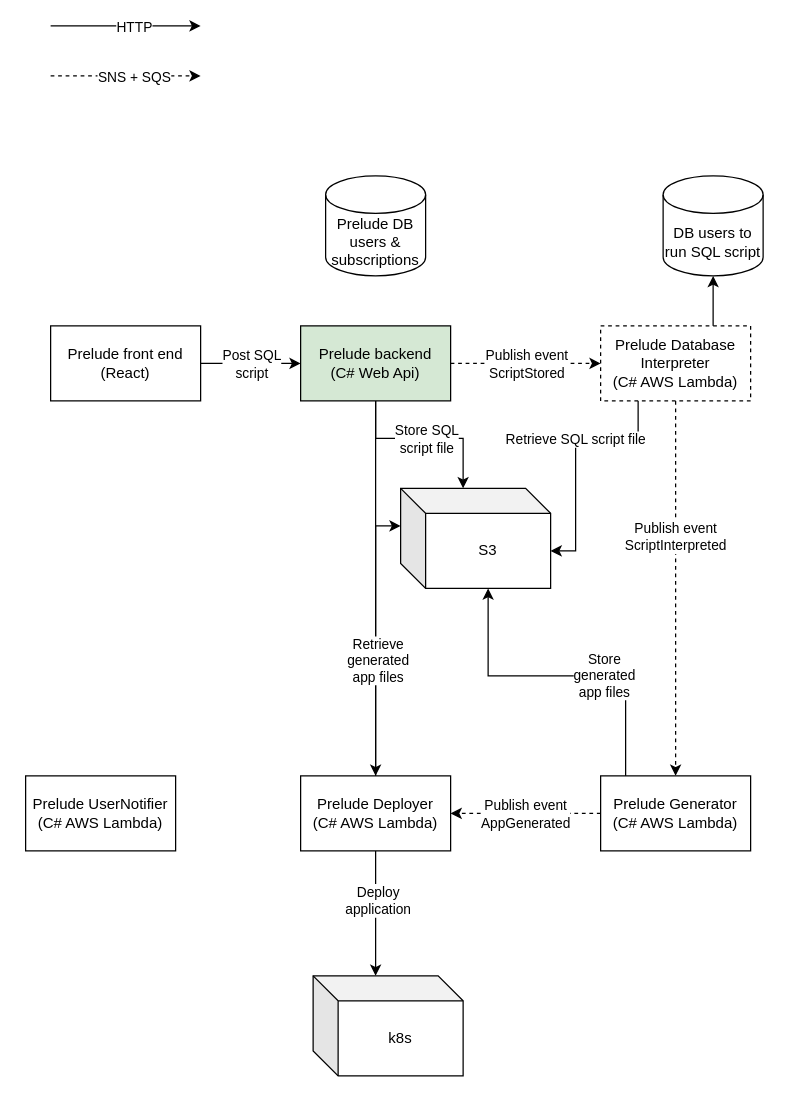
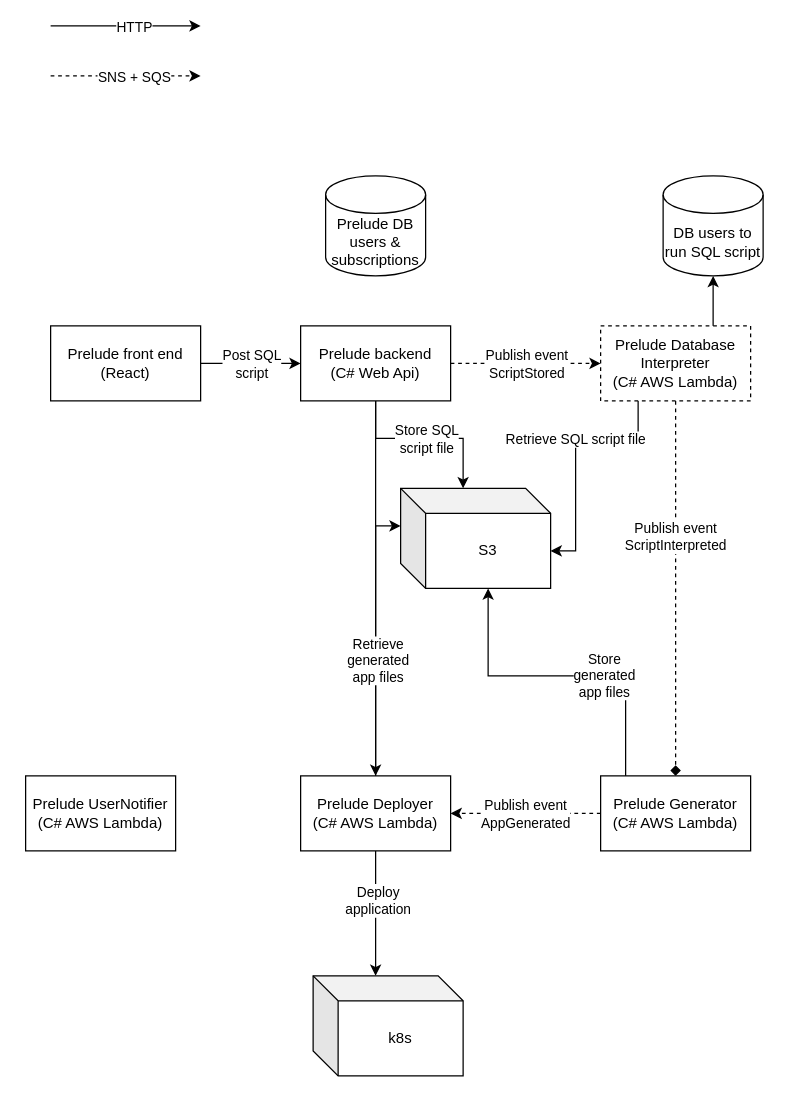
  <mxCell id="0" />
  <mxCell id="1" parent="0" />
  <mxCell id="2" value="" style="edgeStyle=orthogonalEdgeStyle;rounded=0;orthogonalLoop=1;jettySize=auto;html=1;" edge="1" parent="1" source="4" target="10"><mxGeometry relative="1" as="geometry" /></mxCell>
  <mxCell id="3" value="Post SQL&lt;br&gt;script" style="edgeLabel;html=1;align=center;verticalAlign=middle;resizable=0;points=[];" vertex="1" connectable="0" parent="2"><mxGeometry x="-0.25" relative="1" as="geometry"><mxPoint x="10" as="offset" /></mxGeometry></mxCell>
  <mxCell id="4" value="Prelude front end&lt;br&gt;(React)" style="rounded=0;whiteSpace=wrap;html=1;" vertex="1" parent="1"><mxGeometry x="40" y="260" width="120" height="60" as="geometry" /></mxCell>
  <mxCell id="5" value="" style="edgeStyle=orthogonalEdgeStyle;rounded=0;orthogonalLoop=1;jettySize=auto;html=1;dashed=1;" edge="1" parent="1" source="10" target="16"><mxGeometry relative="1" as="geometry" /></mxCell>
  <mxCell id="6" value="Publish event &lt;br&gt;ScriptStored" style="edgeLabel;html=1;align=center;verticalAlign=middle;resizable=0;points=[];" vertex="1" connectable="0" parent="5"><mxGeometry x="-0.25" y="-1" relative="1" as="geometry"><mxPoint x="15" y="-1" as="offset" /></mxGeometry></mxCell>
  <mxCell id="7" style="edgeStyle=orthogonalEdgeStyle;rounded=0;orthogonalLoop=1;jettySize=auto;html=1;entryX=0;entryY=0;entryDx=50;entryDy=0;entryPerimeter=0;startArrow=none;startFill=0;" edge="1" parent="1" source="10" target="22"><mxGeometry relative="1" as="geometry"><Array as="points"><mxPoint x="300" y="350" /><mxPoint x="370" y="350" /></Array></mxGeometry></mxCell>
  <mxCell id="8" value="Store SQL &lt;br&gt;script file" style="edgeLabel;html=1;align=center;verticalAlign=middle;resizable=0;points=[];" vertex="1" connectable="0" parent="7"><mxGeometry x="0.233" y="-1" relative="1" as="geometry"><mxPoint x="-16" y="-1" as="offset" /></mxGeometry></mxCell>
  <mxCell id="9" style="edgeStyle=orthogonalEdgeStyle;rounded=0;orthogonalLoop=1;jettySize=auto;html=1;startArrow=none;startFill=0;" edge="1" parent="1" source="10" target="32"><mxGeometry relative="1" as="geometry" /></mxCell>
- <mxCell id="10" value="Prelude backend&lt;br&gt;(C# Web Api)" style="whiteSpace=wrap;html=1;rounded=0;fillColor=#d5e8d4;" vertex="1" parent="1"><mxGeometry x="240" y="260" width="120" height="60" as="geometry" /></mxCell>
+ <mxCell id="10" value="Prelude backend&lt;br&gt;(C# Web Api)" style="whiteSpace=wrap;html=1;rounded=0;" vertex="1" parent="1"><mxGeometry x="240" y="260" width="120" height="60" as="geometry" /></mxCell>
  <mxCell id="11" value="" style="edgeStyle=orthogonalEdgeStyle;rounded=0;orthogonalLoop=1;jettySize=auto;html=1;startArrow=none;startFill=0;exitX=0.75;exitY=0;exitDx=0;exitDy=0;" edge="1" parent="1" source="16" target="21"><mxGeometry relative="1" as="geometry" /></mxCell>
  <mxCell id="12" style="edgeStyle=orthogonalEdgeStyle;rounded=0;orthogonalLoop=1;jettySize=auto;html=1;exitX=0.25;exitY=0;exitDx=0;exitDy=0;entryX=0;entryY=0;entryDx=120;entryDy=50;entryPerimeter=0;startArrow=none;startFill=0;" edge="1" parent="1" source="16" target="22"><mxGeometry relative="1" as="geometry"><Array as="points"><mxPoint x="510" y="350" /><mxPoint x="460" y="350" /><mxPoint x="460" y="440" /></Array></mxGeometry></mxCell>
  <mxCell id="13" value="Retrieve SQL script file" style="edgeLabel;html=1;align=center;verticalAlign=middle;resizable=0;points=[];" vertex="1" connectable="0" parent="12"><mxGeometry x="0.329" y="-1" relative="1" as="geometry"><mxPoint y="-26" as="offset" /></mxGeometry></mxCell>
- <mxCell id="14" value="" style="edgeStyle=orthogonalEdgeStyle;rounded=0;orthogonalLoop=1;jettySize=auto;html=1;startArrow=none;startFill=0;dashed=1;" edge="1" parent="1" source="16" target="27"><mxGeometry relative="1" as="geometry" /></mxCell>
+ <mxCell id="14" value="" style="edgeStyle=orthogonalEdgeStyle;rounded=0;orthogonalLoop=1;jettySize=auto;html=1;startArrow=none;startFill=0;dashed=1;endArrow=diamond;" edge="1" parent="1" source="16" target="27"><mxGeometry relative="1" as="geometry" /></mxCell>
  <mxCell id="15" value="Publish event&lt;br&gt;ScriptInterpreted" style="edgeLabel;html=1;align=center;verticalAlign=middle;resizable=0;points=[];" vertex="1" connectable="0" parent="14"><mxGeometry x="-0.28" y="-1" relative="1" as="geometry"><mxPoint as="offset" /></mxGeometry></mxCell>
  <mxCell id="16" value="Prelude Database Interpreter&lt;br&gt;(C# AWS Lambda)" style="whiteSpace=wrap;html=1;rounded=0;dashed=1;" vertex="1" parent="1"><mxGeometry x="480" y="260" width="120" height="60" as="geometry" /></mxCell>
  <mxCell id="17" value="" style="endArrow=classic;html=1;rounded=0;" edge="1" parent="1"><mxGeometry width="50" height="50" relative="1" as="geometry"><mxPoint x="40" y="20" as="sourcePoint" /><mxPoint x="160" y="20" as="targetPoint" /></mxGeometry></mxCell>
  <mxCell id="18" value="HTTP" style="edgeLabel;html=1;align=center;verticalAlign=middle;resizable=0;points=[];" vertex="1" connectable="0" parent="17"><mxGeometry x="0.3" relative="1" as="geometry"><mxPoint x="-12" as="offset" /></mxGeometry></mxCell>
  <mxCell id="19" value="" style="endArrow=classic;html=1;rounded=0;dashed=1;" edge="1" parent="1"><mxGeometry width="50" height="50" relative="1" as="geometry"><mxPoint x="40" y="60" as="sourcePoint" /><mxPoint x="160" y="60" as="targetPoint" /></mxGeometry></mxCell>
  <mxCell id="20" value="SNS + SQS" style="edgeLabel;html=1;align=center;verticalAlign=middle;resizable=0;points=[];" vertex="1" connectable="0" parent="19"><mxGeometry x="0.3" relative="1" as="geometry"><mxPoint x="-12" as="offset" /></mxGeometry></mxCell>
  <mxCell id="21" value="DB users to run SQL script" style="shape=cylinder3;whiteSpace=wrap;html=1;boundedLbl=1;backgroundOutline=1;size=15;" vertex="1" parent="1"><mxGeometry x="530" y="140" width="80" height="80" as="geometry" /></mxCell>
  <mxCell id="22" value="S3" style="shape=cube;whiteSpace=wrap;html=1;boundedLbl=1;backgroundOutline=1;darkOpacity=0.05;darkOpacity2=0.1;" vertex="1" parent="1"><mxGeometry x="320" y="390" width="120" height="80" as="geometry" /></mxCell>
  <mxCell id="23" style="edgeStyle=orthogonalEdgeStyle;rounded=0;orthogonalLoop=1;jettySize=auto;html=1;startArrow=none;startFill=0;" edge="1" parent="1" source="27"><mxGeometry relative="1" as="geometry"><mxPoint x="390" y="470" as="targetPoint" /><Array as="points"><mxPoint x="500" y="540" /><mxPoint x="390" y="540" /></Array></mxGeometry></mxCell>
  <mxCell id="24" value="Store&lt;br&gt;generated&lt;br&gt;app files" style="edgeLabel;html=1;align=center;verticalAlign=middle;resizable=0;points=[];" vertex="1" connectable="0" parent="23"><mxGeometry x="-0.246" y="-1" relative="1" as="geometry"><mxPoint as="offset" /></mxGeometry></mxCell>
  <mxCell id="25" value="" style="edgeStyle=orthogonalEdgeStyle;rounded=0;orthogonalLoop=1;jettySize=auto;html=1;startArrow=none;startFill=0;dashed=1;" edge="1" parent="1" source="27" target="32"><mxGeometry relative="1" as="geometry" /></mxCell>
  <mxCell id="26" value="Publish event&lt;br&gt;AppGenerated" style="edgeLabel;html=1;align=center;verticalAlign=middle;resizable=0;points=[];" vertex="1" connectable="0" parent="25"><mxGeometry x="-0.275" y="1" relative="1" as="geometry"><mxPoint x="-17" y="-1" as="offset" /></mxGeometry></mxCell>
  <mxCell id="27" value="Prelude Generator&lt;br&gt;(C# AWS Lambda)" style="whiteSpace=wrap;html=1;rounded=0;" vertex="1" parent="1"><mxGeometry x="480" y="620" width="120" height="60" as="geometry" /></mxCell>
  <mxCell id="28" style="edgeStyle=orthogonalEdgeStyle;rounded=0;orthogonalLoop=1;jettySize=auto;html=1;entryX=0;entryY=0;entryDx=0;entryDy=30;entryPerimeter=0;startArrow=none;startFill=0;" edge="1" parent="1" source="32" target="22"><mxGeometry relative="1" as="geometry" /></mxCell>
  <mxCell id="29" value="Retrieve&lt;br&gt;generated&lt;br&gt;app files" style="edgeLabel;html=1;align=center;verticalAlign=middle;resizable=0;points=[];" vertex="1" connectable="0" parent="28"><mxGeometry x="-0.154" y="-1" relative="1" as="geometry"><mxPoint as="offset" /></mxGeometry></mxCell>
  <mxCell id="30" style="edgeStyle=orthogonalEdgeStyle;rounded=0;orthogonalLoop=1;jettySize=auto;html=1;entryX=0;entryY=0;entryDx=50;entryDy=0;entryPerimeter=0;startArrow=none;startFill=0;" edge="1" parent="1" source="32" target="34"><mxGeometry relative="1" as="geometry" /></mxCell>
  <mxCell id="31" value="Deploy&lt;br&gt;application" style="edgeLabel;html=1;align=center;verticalAlign=middle;resizable=0;points=[];" vertex="1" connectable="0" parent="30"><mxGeometry x="-0.226" y="1" relative="1" as="geometry"><mxPoint as="offset" /></mxGeometry></mxCell>
  <mxCell id="32" value="Prelude Deployer&lt;br&gt;(C# AWS Lambda)" style="whiteSpace=wrap;html=1;rounded=0;" vertex="1" parent="1"><mxGeometry x="240" y="620" width="120" height="60" as="geometry" /></mxCell>
  <mxCell id="33" value="Prelude DB&lt;br&gt;users &amp;amp; subscriptions" style="shape=cylinder3;whiteSpace=wrap;html=1;boundedLbl=1;backgroundOutline=1;size=15;" vertex="1" parent="1"><mxGeometry x="260" y="140" width="80" height="80" as="geometry" /></mxCell>
  <mxCell id="34" value="k8s" style="shape=cube;whiteSpace=wrap;html=1;boundedLbl=1;backgroundOutline=1;darkOpacity=0.05;darkOpacity2=0.1;" vertex="1" parent="1"><mxGeometry x="250" y="780" width="120" height="80" as="geometry" /></mxCell>
  <mxCell id="35" value="Prelude UserNotifier&lt;br&gt;(C# AWS Lambda)" style="whiteSpace=wrap;html=1;rounded=0;" vertex="1" parent="1"><mxGeometry x="20" y="620" width="120" height="60" as="geometry" /></mxCell>
